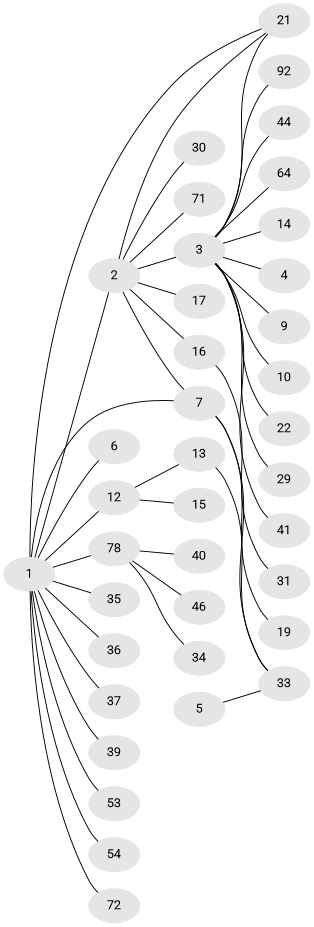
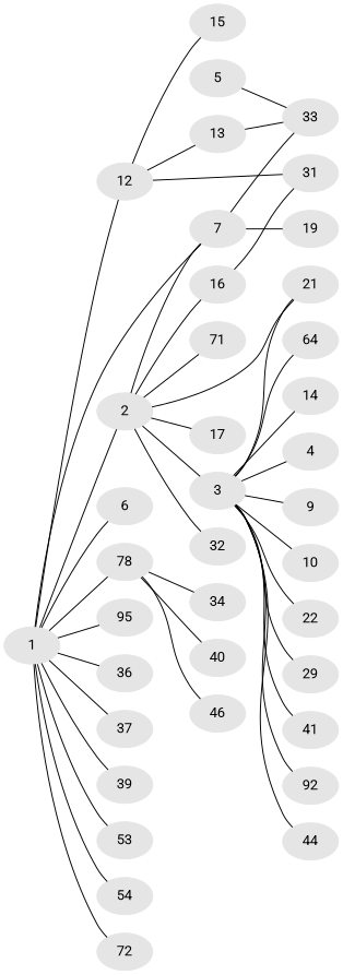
  graph {
    fontname=Roboto
    rankdir=LR
    node [color=gray90 fontname=Roboto style=filled]
    edge [fontname=Roboto]
    2 [super="+11"]
    7 [super="+8"]
    21 [super="+73"]
    3 [super="+32"]
    16
    17
-   30
+   30 [label=32]
    71
    1
    6
    12 [super="+56+66+20"]
    n12 [label=78 super="+38+48"]
-   35
+   35 [label=95]
    36 [super="+49"]
    37
    39 [super="+60"]
    53
    54 [super="+62"]
    72
    33 [super="+57+65"]
    19
    13
    15
    31 [super="+47+69+75+77"]
    34
    40 [super="+50"]
    46
    14 [super="+55"]
    4
    9
    10
    22 [super="+76"]
    29
    41
    n35 [label=92 super="+51"]
    44
    64
    5 [super="+27+24+23+58+78"]
    2 -- 7
    2 -- 21
    2 -- 3
    2 -- 16
    2 -- 17
    2 -- 30
    2 -- 71
    7 -- 33
    7 -- 19
    3 -- 21
    3 -- 14
    3 -- 4
    3 -- 9
    3 -- 10
    3 -- 22
    3 -- 29
    3 -- 41
    3 -- n35 [weight=2]
    3 -- 44
    3 -- 64
    16 -- 31
    1 -- 2
    1 -- 7
-   1 -- 21 [weight=2]
    1 -- 6
    1 -- 12
    1 -- n12
    1 -- 35
    1 -- 36
    1 -- 37
    1 -- 39
    1 -- 53
    1 -- 54
    1 -- 72
    12 -- 13
    12 -- 15
+   12 -- 31
    n12 -- 34
    n12 -- 40
    n12 -- 46
    13 -- 33
    5 -- 33
  }
